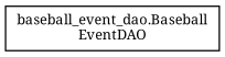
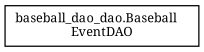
  digraph {
    rankdir=LR
    fontname="Noto Serif"
-   n1 [color=black fillcolor=white fontname="Noto Serif" fontsize=10 height=0.2 label="baseball_event_dao.Baseball\lEventDAO" shape=record style=filled width=0.4]
+   n1 [color=black fillcolor=white fontname="Noto Serif" fontsize=10 height=0.2 label="baseball_dao_dao.Baseball\lEventDAO" shape=record style=filled width=0.4]
  }
